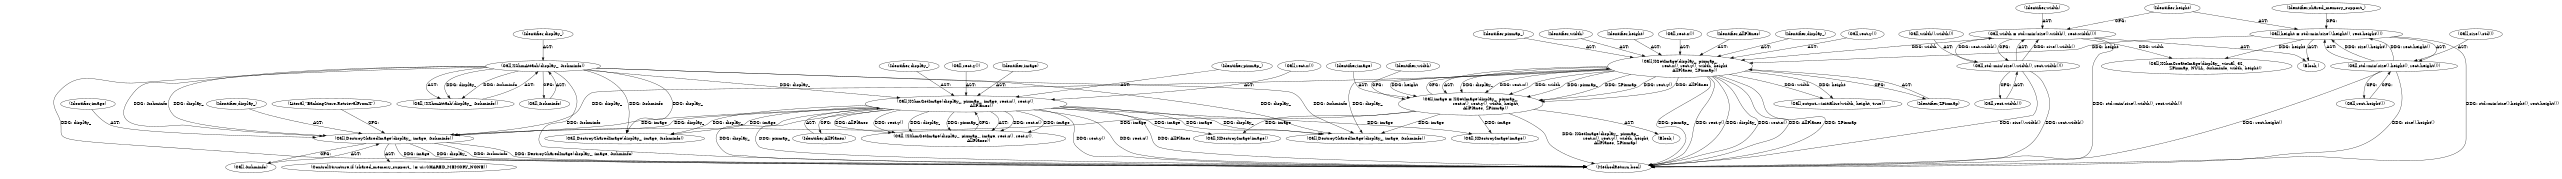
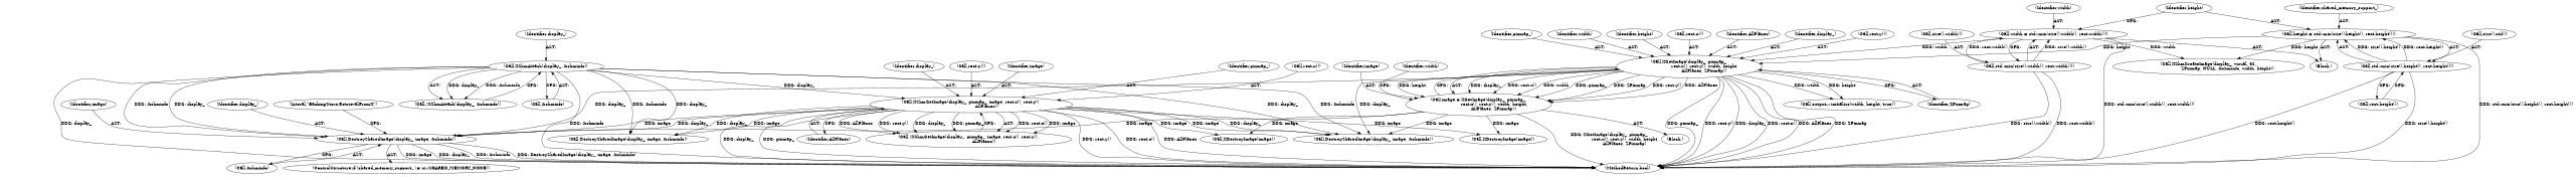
  digraph {
    n1 [label="(Call,DestroySharedImage(display_, image, &shminfo))"]
    n2 [label="(ControlStructure,if (shared_memory_support_ != ui::SHARED_MEMORY_NONE))"]
    n3 [label="(MethodReturn,bool)"]
    n4 [label="(Call,&shminfo)"]
    n5 [label="(Call,XShmAttach(display_, &shminfo))"]
    n6 [label="(Call,XShmGetImage(display_, pixmap_, image, rect.x(), rect.y(),\n                       AllPlanes))"]
    n7 [label="(Call,!XShmAttach(display_, &shminfo))"]
    n8 [label="(Call,DestroySharedImage(display_, image, &shminfo))"]
    n9 [label="(Call,DestroySharedImage(display_, image, &shminfo))"]
    n10 [label="(Call,&shminfo)"]
    n11 [label="(Identifier,AllPlanes)"]
    n12 [label="(Call,XDestroyImage(image))"]
    n13 [label="(Call,!XShmGetImage(display_, pixmap_, image, rect.x(), rect.y(),\n                       AllPlanes))"]
    n14 [label="(Call,XDestroyImage(image))"]
    n15 [label="(Call,XGetImage(display_, pixmap_,\n                       rect.x(), rect.y(), width, height,\n                      AllPlanes, ZPixmap))"]
    n16 [label="(Call,image = XGetImage(display_, pixmap_,\n                       rect.x(), rect.y(), width, height,\n                      AllPlanes, ZPixmap))"]
    n17 [label="(Call,output->initialize(width, height, true))"]
    n18 [label="(Identifier,ZPixmap)"]
    n19 [label="(Block,)"]
    n20 [label="(Call,width = std::min(size().width(), rect.width()))"]
    n21 [label="(Call,std::min(size().width(), rect.width()))"]
    n22 [label="(Call,XShmCreateImage(display_, visual, 32,\n                            ZPixmap, NULL, &shminfo, width, height))"]
    n23 [label="(Block,)"]
-   n24 [label="(Call,rect.width())"]
    n25 [label="(Call,height = std::min(size().height(), rect.height()))"]
    n26 [label="(Call,std::min(size().height(), rect.height()))"]
    n27 [label="(Call,rect.height())"]
-   n28 [label="(Call,width().width())"]
+   n28 [label="(Call,size().width())"]
    n29 [label="(Literal,\"BackingStore.RetrievalFromX\")"]
    n30 [label="(Identifier,height)"]
    n31 [label="(Identifier,pixmap_)"]
    n32 [label="(Identifier,image)"]
    n33 [label="(Call,size().std())"]
    n34 [label="(Identifier,width)"]
    n35 [label="(Identifier,display_)"]
    n36 [label="(Identifier,width)"]
    n37 [label="(Identifier,width)"]
    n38 [label="(Identifier,height)"]
    n39 [label="(Call,rect.x())"]
    n40 [label="(Identifier,AllPlanes)"]
    n41 [label="(Identifier,display_)"]
    n42 [label="(Identifier,image)"]
    n43 [label="(Identifier,display_)"]
    n44 [label="(Call,rect.y())"]
    n45 [label="(Identifier,shared_memory_support_)"]
    n46 [label="(Identifier,image)"]
    n47 [label="(Call,rect.y())"]
    n48 [label="(Identifier,pixmap_)"]
    n49 [label="(Identifier,display_)"]
    n50 [label="(Call,rect.x())"]
    n1 -> n2 [label="AST: "]
    n1 -> n3 [label="DDG: image"]
    n1 -> n3 [label="DDG: display_"]
    n1 -> n3 [label="DDG: &shminfo"]
    n1 -> n3 [label="DDG: DestroySharedImage(display_, image, &shminfo)"]
    n1 -> n4 [label="CFG: "]
    n4 -> n1 [label="AST: "]
    n5 -> n1 [label="DDG: display_"]
    n5 -> n1 [label="DDG: &shminfo"]
    n5 -> n3 [label="DDG: display_"]
    n5 -> n3 [label="DDG: &shminfo"]
    n5 -> n6 [label="DDG: display_"]
    n5 -> n7 [label="AST: "]
    n5 -> n7 [label="DDG: display_"]
    n5 -> n7 [label="DDG: &shminfo"]
    n5 -> n8 [label="DDG: display_"]
    n5 -> n8 [label="DDG: &shminfo"]
    n5 -> n9 [label="DDG: display_"]
    n5 -> n9 [label="DDG: &shminfo"]
    n5 -> n10 [label="CFG: "]
    n6 -> n1 [label="DDG: display_"]
    n6 -> n1 [label="DDG: image"]
    n6 -> n3 [label="DDG: rect.x()"]
    n6 -> n3 [label="DDG: AllPlanes"]
    n6 -> n3 [label="DDG: display_"]
    n6 -> n3 [label="DDG: pixmap_"]
    n6 -> n3 [label="DDG: rect.y()"]
    n6 -> n8 [label="DDG: display_"]
    n6 -> n8 [label="DDG: image"]
    n6 -> n9 [label="DDG: display_"]
    n6 -> n9 [label="DDG: image"]
    n6 -> n11 [label="CFG: "]
    n6 -> n12 [label="DDG: image"]
    n6 -> n13 [label="AST: "]
    n6 -> n13 [label="DDG: rect.x()"]
    n6 -> n13 [label="DDG: image"]
    n6 -> n13 [label="DDG: AllPlanes"]
    n6 -> n13 [label="DDG: rect.y()"]
    n6 -> n13 [label="DDG: display_"]
    n6 -> n13 [label="DDG: pixmap_"]
    n6 -> n14 [label="DDG: image"]
-   n7 -> n5 [label="AST: "]
+   n7 -> n5 [label="CFG: "]
    n10 -> n5 [label="AST: "]
    n11 -> n6 [label="AST: "]
    n13 -> n6 [label="CFG: "]
    n15 -> n1 [label="DDG: display_"]
    n15 -> n3 [label="DDG: pixmap_"]
    n15 -> n3 [label="DDG: rect.y()"]
    n15 -> n3 [label="DDG: display_"]
    n15 -> n3 [label="DDG: rect.x()"]
    n15 -> n3 [label="DDG: AllPlanes"]
    n15 -> n3 [label="DDG: ZPixmap"]
    n15 -> n9 [label="DDG: display_"]
    n15 -> n16 [label="AST: "]
    n15 -> n16 [label="DDG: display_"]
    n15 -> n16 [label="DDG: rect.x()"]
    n15 -> n16 [label="DDG: width"]
    n15 -> n16 [label="DDG: pixmap_"]
    n15 -> n16 [label="DDG: ZPixmap"]
    n15 -> n16 [label="DDG: rect.y()"]
    n15 -> n16 [label="DDG: AllPlanes"]
    n15 -> n16 [label="DDG: height"]
    n15 -> n17 [label="DDG: width"]
    n15 -> n17 [label="DDG: height"]
    n15 -> n18 [label="CFG: "]
    n16 -> n1 [label="DDG: image"]
    n16 -> n3 [label="DDG: XGetImage(display_, pixmap_,\n                       rect.x(), rect.y(), width, height,\n                      AllPlanes, ZPixmap)"]
    n16 -> n9 [label="DDG: image"]
    n16 -> n12 [label="DDG: image"]
    n16 -> n14 [label="DDG: image"]
    n16 -> n15 [label="CFG: "]
    n16 -> n19 [label="AST: "]
    n18 -> n15 [label="AST: "]
    n20 -> n3 [label="DDG: std::min(size().width(), rect.width())"]
    n20 -> n15 [label="DDG: width"]
    n20 -> n21 [label="CFG: "]
    n20 -> n22 [label="DDG: width"]
    n20 -> n23 [label="AST: "]
    n21 -> n3 [label="DDG: rect.width()"]
    n21 -> n3 [label="DDG: size().width()"]
    n21 -> n20 [label="AST: "]
    n21 -> n20 [label="DDG: size().width()"]
    n21 -> n20 [label="DDG: rect.width()"]
-   n21 -> n24 [label="CFG: "]
-   n24 -> n21 [label="AST: "]
    n25 -> n3 [label="DDG: std::min(size().height(), rect.height())"]
    n25 -> n15 [label="DDG: height"]
    n25 -> n22 [label="DDG: height"]
    n25 -> n23 [label="AST: "]
    n25 -> n26 [label="AST: "]
    n26 -> n3 [label="DDG: size().height()"]
    n26 -> n3 [label="DDG: rect.height()"]
    n26 -> n25 [label="AST: "]
    n26 -> n25 [label="DDG: size().height()"]
    n26 -> n25 [label="DDG: rect.height()"]
    n26 -> n27 [label="CFG: "]
    n27 -> n26 [label="CFG: "]
    n28 -> n21 [label="AST: "]
    n29 -> n1 [label="CFG: "]
    n30 -> n20 [label="CFG: "]
    n30 -> n25 [label="AST: "]
    n31 -> n15 [label="AST: "]
    n32 -> n1 [label="AST: "]
    n33 -> n26 [label="AST: "]
    n34 -> n15 [label="AST: "]
    n35 -> n1 [label="AST: "]
    n36 -> n16 [label="CFG: "]
    n37 -> n20 [label="AST: "]
    n38 -> n15 [label="AST: "]
    n39 -> n15 [label="AST: "]
    n40 -> n15 [label="AST: "]
    n41 -> n15 [label="AST: "]
    n42 -> n16 [label="AST: "]
    n43 -> n6 [label="AST: "]
    n44 -> n6 [label="AST: "]
-   n45 -> n25 [label="CFG: "]
+   n45 -> n25 [label="AST: "]
    n46 -> n6 [label="AST: "]
    n47 -> n15 [label="AST: "]
    n48 -> n6 [label="AST: "]
    n49 -> n5 [label="AST: "]
    n50 -> n6 [label="AST: "]
  }
